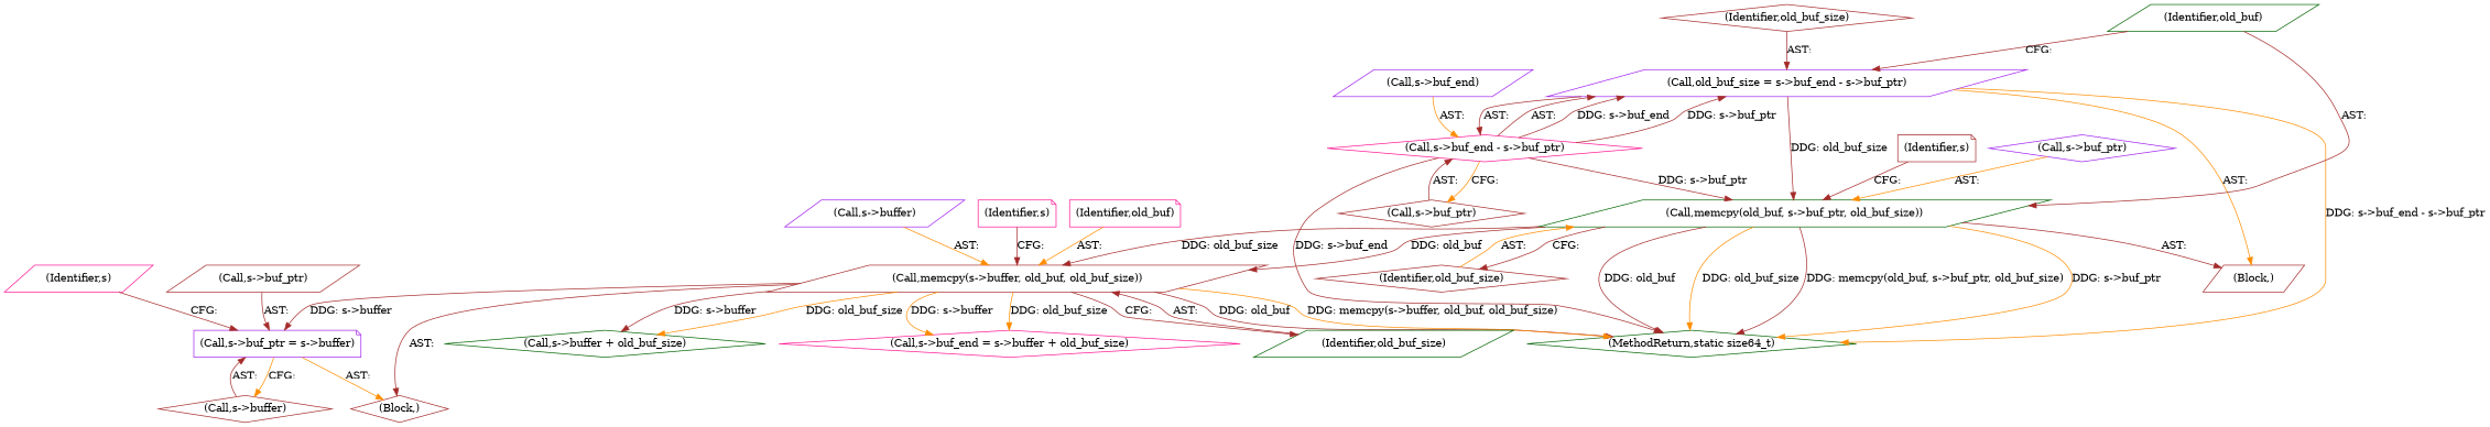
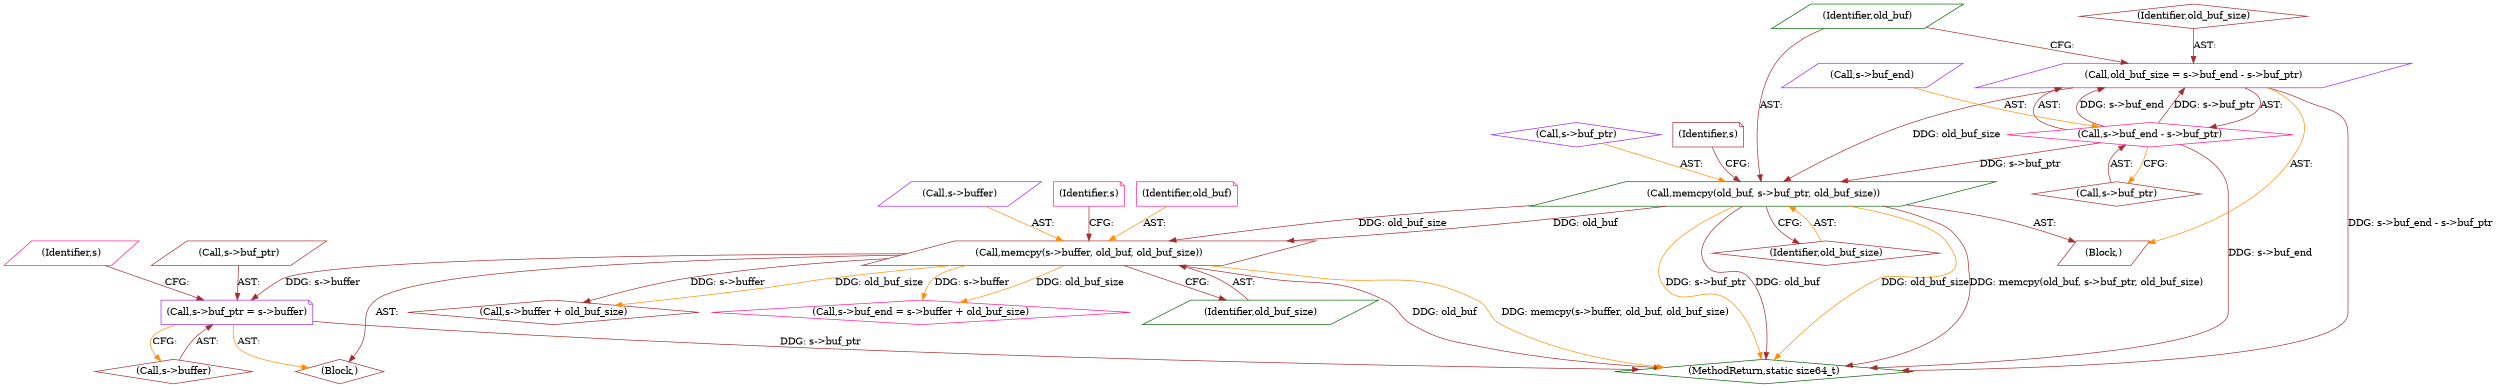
  digraph {
    node [color=brown shape=diamond]
    edge [color=brown]
    n1 [color=purple label="(Call,s->buf_ptr = s->buffer)" shape=note]
    n2 [label="(Call,s->buffer)"]
    n3 [label="(Block,)"]
    n4 [color=darkgreen label="(MethodReturn,static size64_t)"]
    n5 [label="(Call,memcpy(s->buffer, old_buf, old_buf_size))" shape=parallelogram]
-   n6 [color=darkgreen label="(Call,s->buffer + old_buf_size)"]
+   n6 [label="(Call,s->buffer + old_buf_size)"]
    n7 [color=deeppink label="(Call,s->buf_end = s->buffer + old_buf_size)"]
    n8 [color=darkgreen label="(Identifier,old_buf_size)" shape=parallelogram]
    n9 [color=darkgreen label="(Call,memcpy(old_buf, s->buf_ptr, old_buf_size))" shape=parallelogram]
    n10 [label="(Block,)" shape=parallelogram]
    n11 [label="(Identifier,old_buf_size)"]
    n12 [color=deeppink label="(Call,s->buf_end - s->buf_ptr)"]
    n13 [color=purple label="(Call,old_buf_size = s->buf_end - s->buf_ptr)" shape=parallelogram]
    n14 [label="(Call,s->buf_ptr)"]
    n15 [color=deeppink label="(Identifier,s)" shape=parallelogram]
    n16 [color=deeppink label="(Identifier,old_buf)" shape=note]
    n17 [color=purple label="(Call,s->buffer)" shape=parallelogram]
    n18 [label="(Call,s->buf_ptr)" shape=parallelogram]
    n19 [label="(Identifier,s)" shape=note]
    n20 [label="(Identifier,old_buf_size)"]
    n21 [color=deeppink label="(Identifier,s)" shape=note]
    n22 [color=purple label="(Call,s->buf_end)" shape=parallelogram]
    n23 [color=darkgreen label="(Identifier,old_buf)" shape=parallelogram]
    n24 [color=purple label="(Call,s->buf_ptr)"]
    n1 -> n2 [color=darkorange label="CFG: "]
    n1 -> n3 [color=darkorange label="AST: "]
+   n1 -> n4 [label="DDG: s->buf_ptr"]
    n2 -> n1 [label="AST: "]
    n5 -> n1 [label="DDG: s->buffer"]
    n5 -> n3 [label="AST: "]
    n5 -> n4 [label="DDG: old_buf"]
    n5 -> n4 [color=darkorange label="DDG: memcpy(s->buffer, old_buf, old_buf_size)"]
    n5 -> n6 [label="DDG: s->buffer"]
    n5 -> n6 [color=darkorange label="DDG: old_buf_size"]
    n5 -> n7 [color=darkorange label="DDG: s->buffer"]
    n5 -> n7 [color=darkorange label="DDG: old_buf_size"]
    n5 -> n8 [label="CFG: "]
    n8 -> n5 [label="AST: "]
    n9 -> n4 [label="DDG: old_buf"]
    n9 -> n4 [color=darkorange label="DDG: old_buf_size"]
    n9 -> n4 [label="DDG: memcpy(old_buf, s->buf_ptr, old_buf_size)"]
    n9 -> n4 [color=darkorange label="DDG: s->buf_ptr"]
    n9 -> n5 [label="DDG: old_buf"]
    n9 -> n5 [label="DDG: old_buf_size"]
    n9 -> n10 [label="AST: "]
    n9 -> n11 [label="CFG: "]
    n11 -> n9 [color=darkorange label="AST: "]
    n12 -> n4 [label="DDG: s->buf_end"]
    n12 -> n9 [label="DDG: s->buf_ptr"]
    n12 -> n13 [label="AST: "]
    n12 -> n13 [label="DDG: s->buf_end"]
    n12 -> n13 [label="DDG: s->buf_ptr"]
    n12 -> n14 [color=darkorange label="CFG: "]
-   n13 -> n4 [color=darkorange label="DDG: s->buf_end - s->buf_ptr"]
+   n13 -> n4 [label="DDG: s->buf_end - s->buf_ptr"]
    n13 -> n9 [label="DDG: old_buf_size"]
    n13 -> n10 [color=darkorange label="AST: "]
    n13 -> n12 [label="AST: "]
    n14 -> n12 [label="AST: "]
    n15 -> n1 [label="CFG: "]
    n16 -> n5 [color=darkorange label="AST: "]
    n17 -> n5 [color=darkorange label="AST: "]
    n18 -> n1 [label="AST: "]
    n19 -> n9 [label="CFG: "]
    n20 -> n13 [label="AST: "]
    n21 -> n5 [label="CFG: "]
    n22 -> n12 [color=darkorange label="AST: "]
    n23 -> n9 [label="AST: "]
    n23 -> n13 [label="CFG: "]
    n24 -> n9 [color=darkorange label="AST: "]
  }
